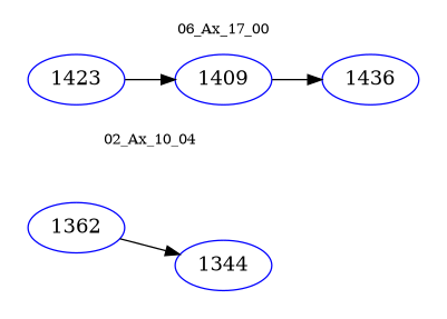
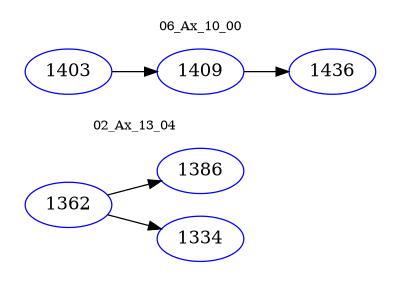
  digraph {
    rankdir=LR
    node [color=blue]
    edge [color=black]
    n1 [label=1362]
-   n2 [label=1344]
-   n4 [label=1423]
+   n2 [label=1334]
+   n3 [label=1386]
+   n4 [label=1403]
    n5 [label=1409]
    n6 [label=1436]
    subgraph cluster_1 {
      color=white
      fontsize=10
-     label="02_Ax_10_04"
+     label="02_Ax_13_04"
      n1
      n2
+     n3
    }
    subgraph cluster_2 {
      color=white
      fontsize=10
-     label="06_Ax_17_00"
+     label="06_Ax_10_00"
      n4
      n5
      n6
    }
    n1 -> n2
+   n1 -> n3
    n4 -> n5
    n5 -> n6
  }
